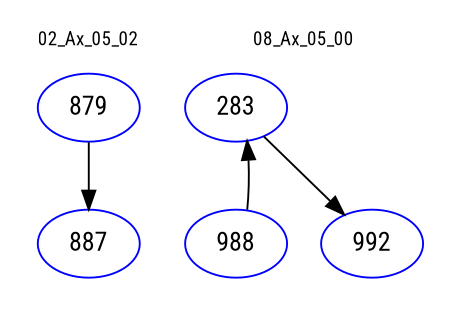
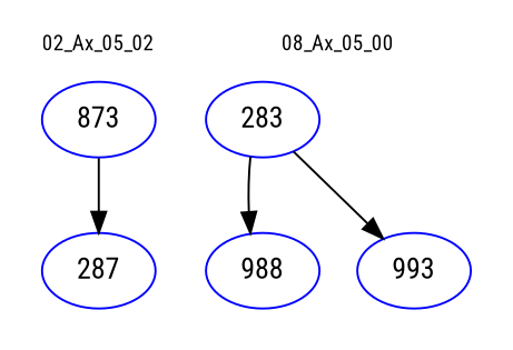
  digraph {
    fontname="Roboto Condensed"
    node [color=blue fontname="Roboto Condensed"]
    edge [color=black fontname="Roboto Condensed"]
-   n1 [label=879]
-   n2 [label=887]
+   n1 [label=873]
+   n2 [label=287]
    n3 [label=283]
    n4 [label=988]
-   n5 [label=992]
+   n5 [label=993]
    subgraph cluster_1 {
      color=white
      fontsize=10
      label="02_Ax_05_02"
      n1
      n2
    }
    subgraph cluster_2 {
      color=white
      fontsize=10
      label="08_Ax_05_00"
      n3
      n4
      n5
    }
    n1 -> n2
-   n4 -> n3
+   n3 -> n4
    n3 -> n5
  }
